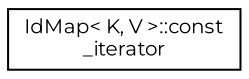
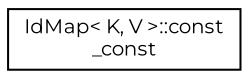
  digraph {
    rankdir=LR
    fontname=Montserrat
-   n1 [color=black fillcolor=white fontname=Montserrat fontsize=10 height=0.2 label="IdMap\< K, V \>::const\l_iterator" shape=record style=filled width=0.4]
+   n1 [color=black fillcolor=white fontname=Montserrat fontsize=10 height=0.2 label="IdMap\< K, V \>::const\l_const" shape=record style=filled width=0.4]
  }
